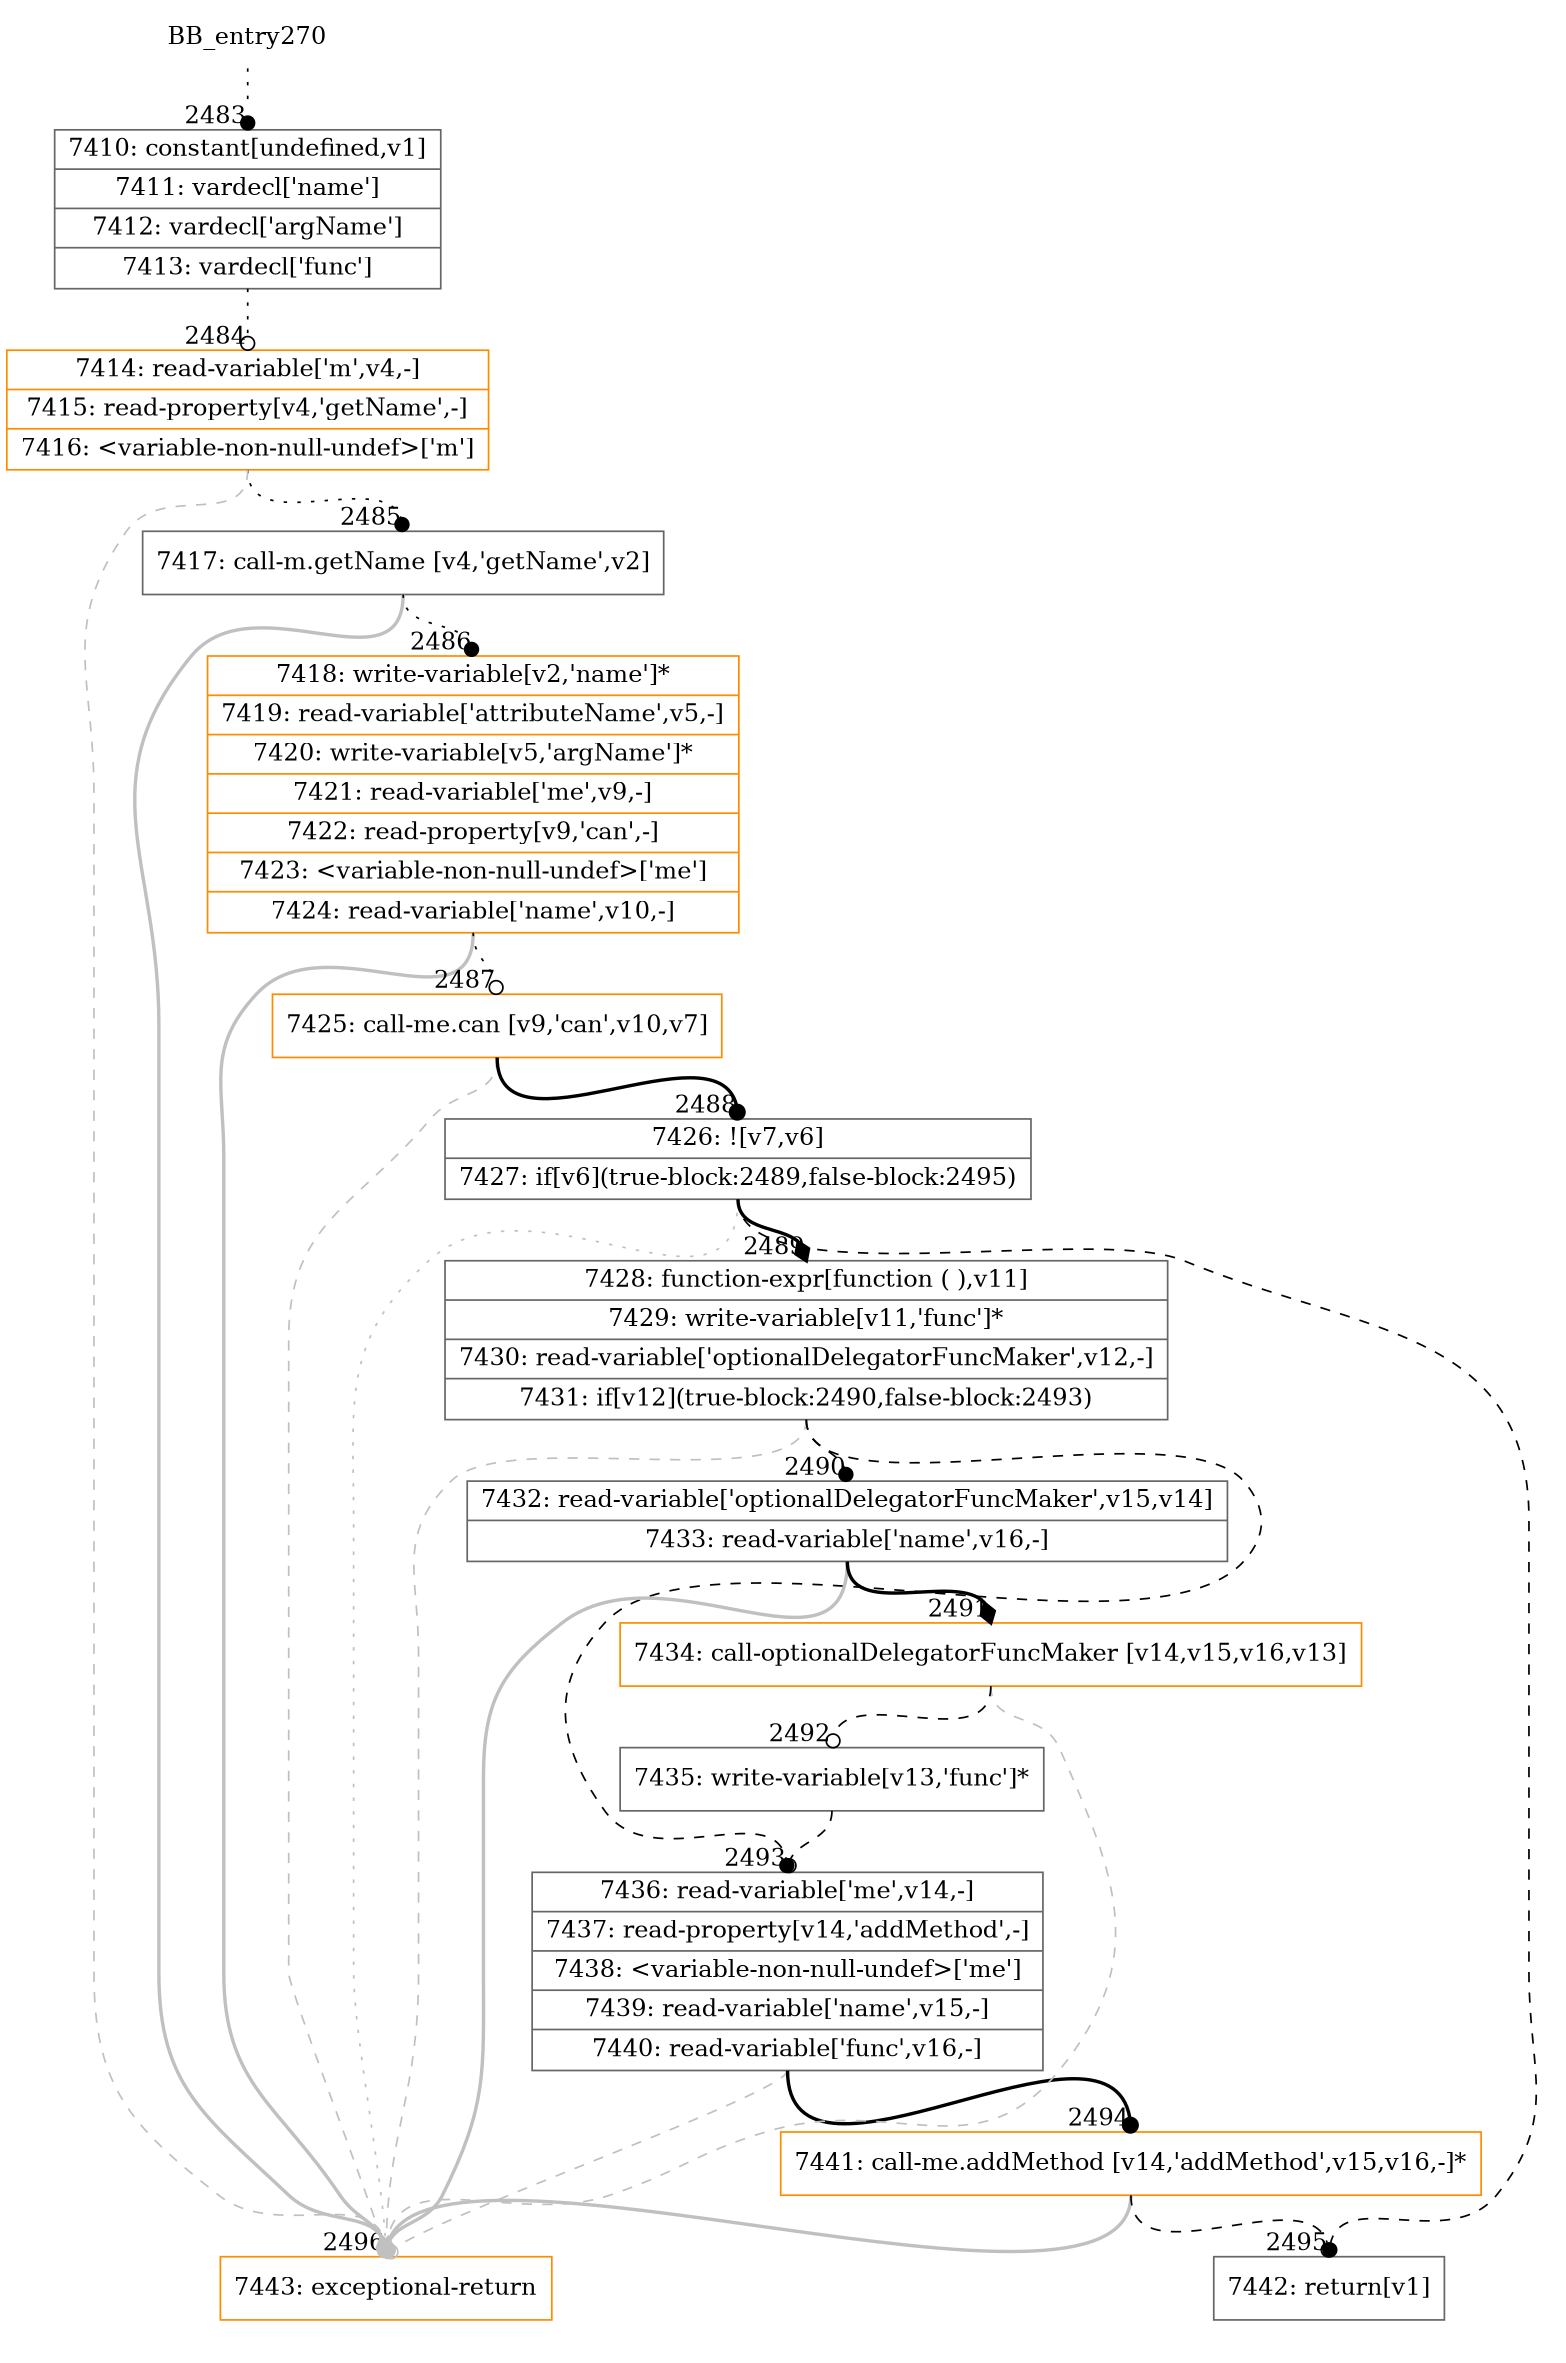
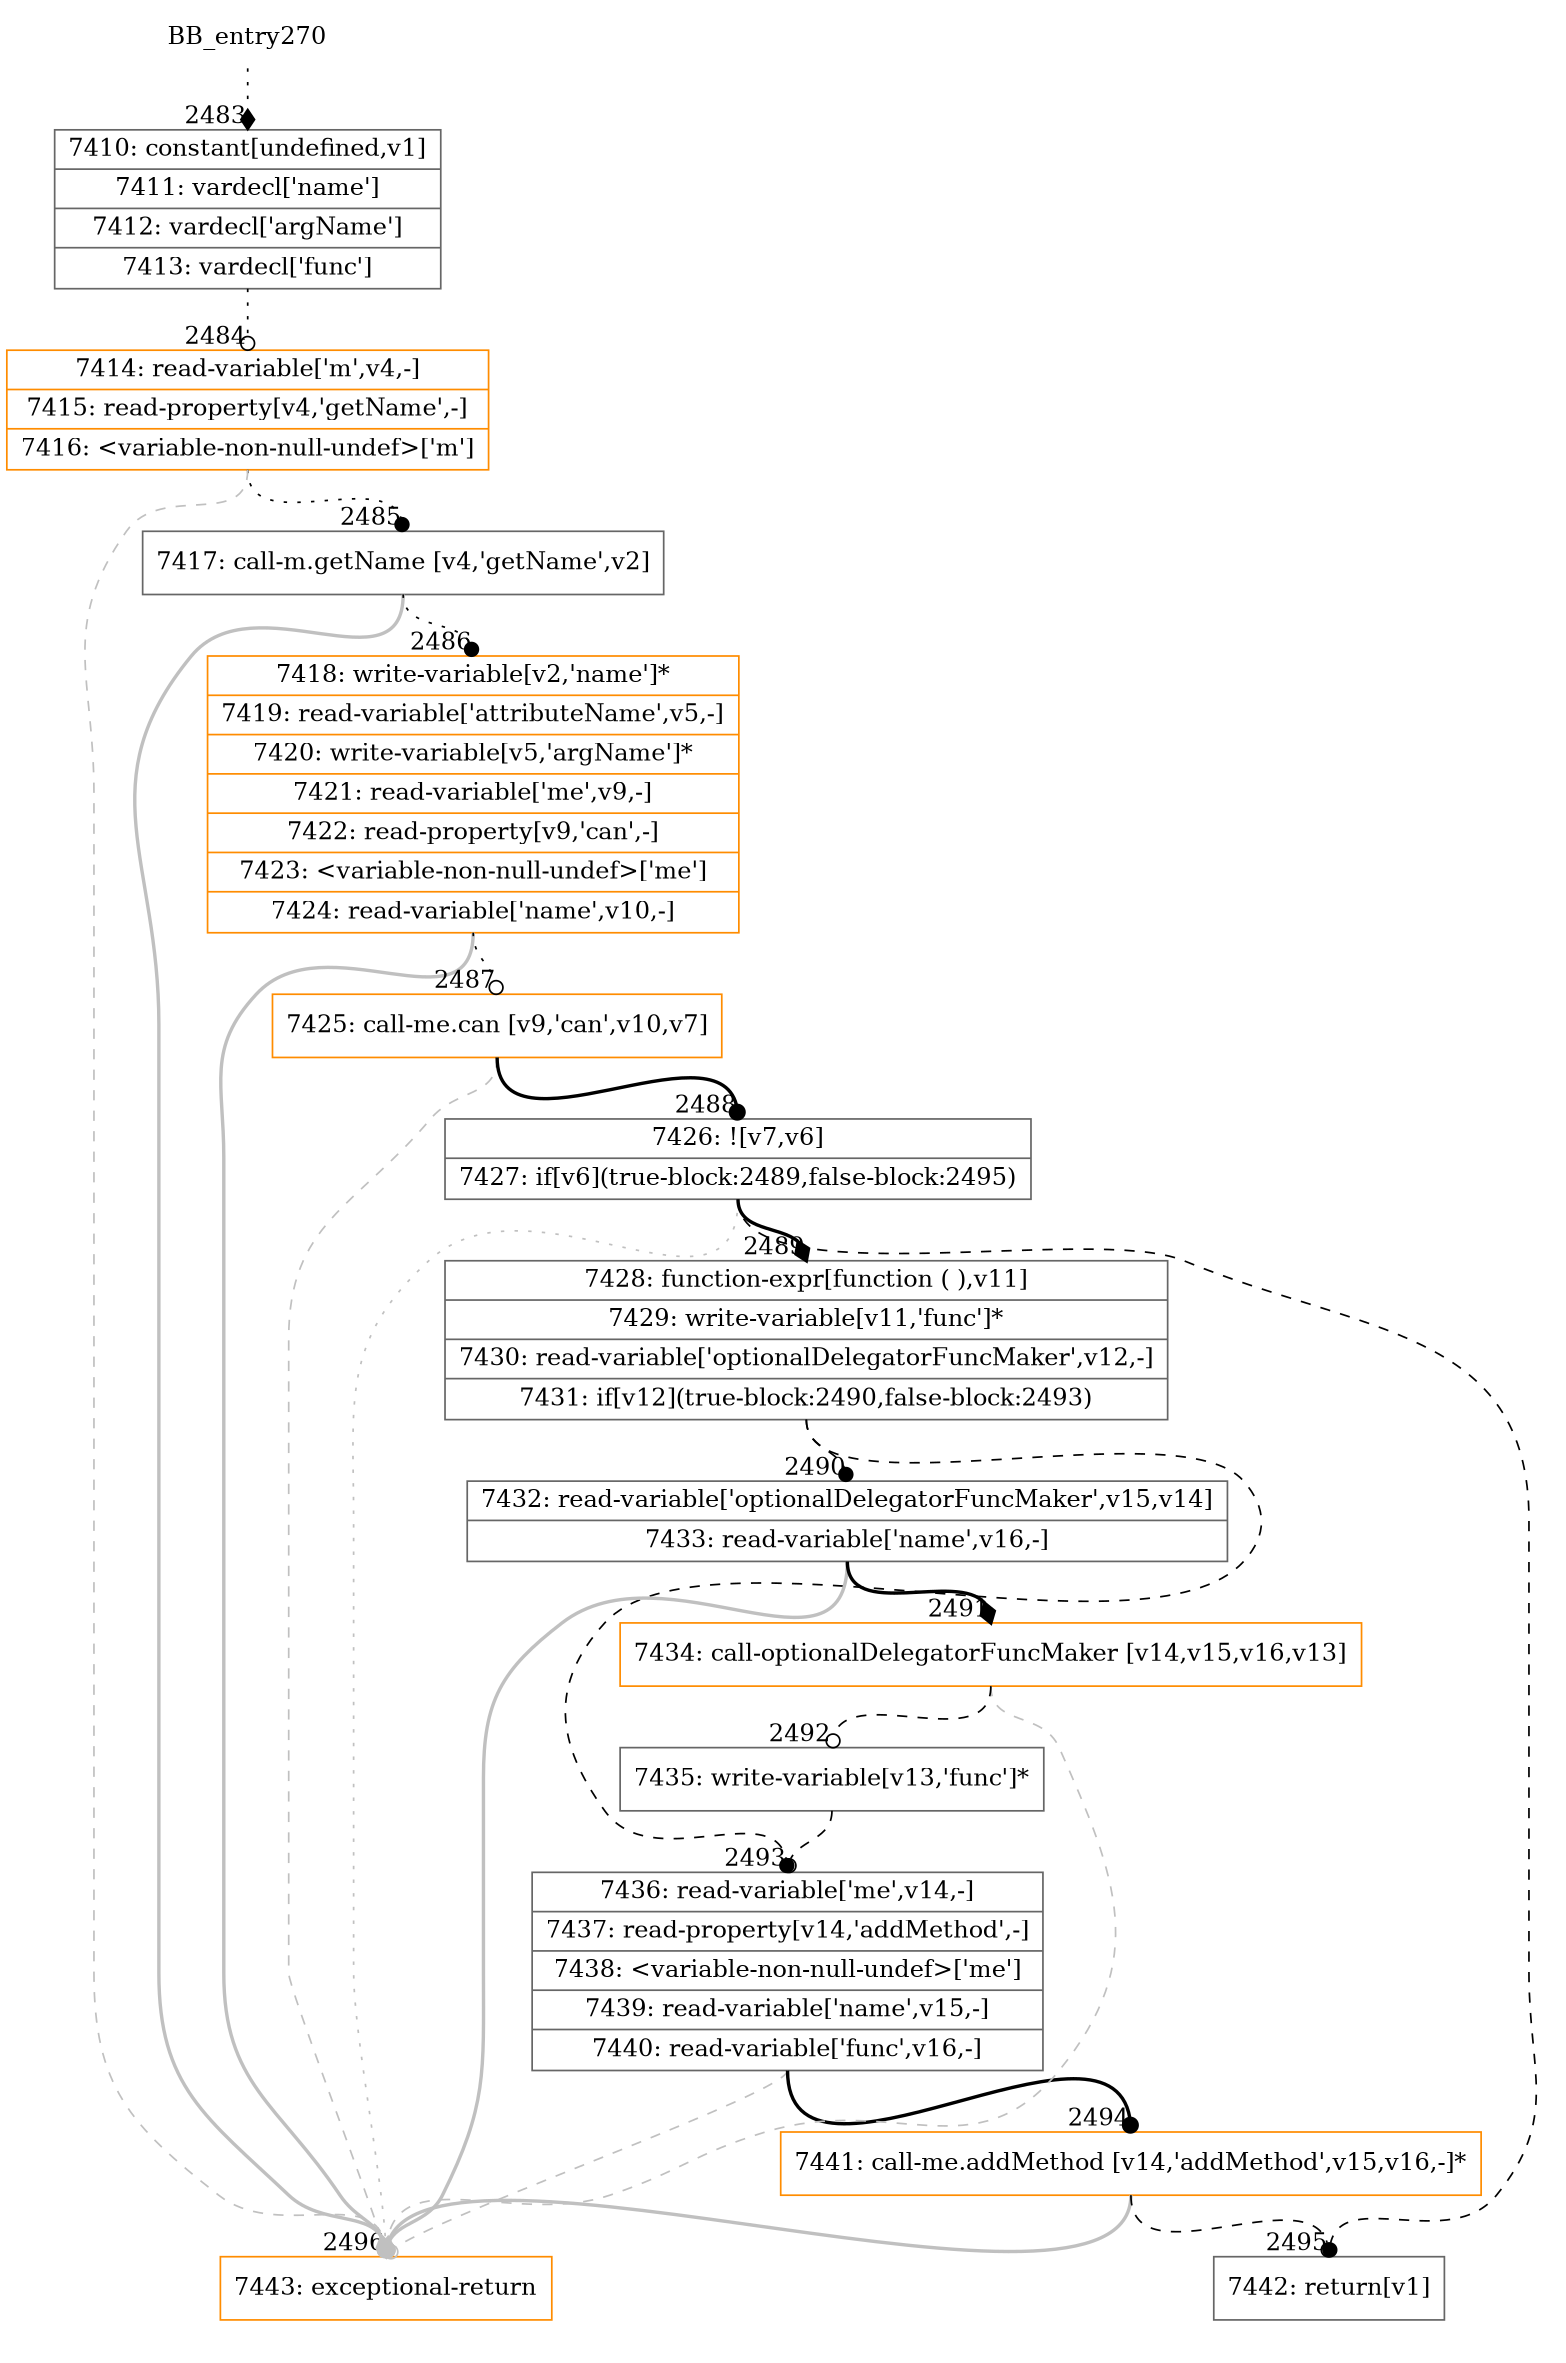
  digraph {
    rankdir=TD
    node [color=gray40 shape=record]
    edge [arrowhead=dot headport=n style=dashed tailport=s]
    n1 [label=BB_entry270 shape=none]
    n2 [label="{7410: constant[undefined,v1]|7411: vardecl['name']|7412: vardecl['argName']|7413: vardecl['func']}"]
    n3 [color=darkorange label="{7414: read-variable['m',v4,-]|7415: read-property[v4,'getName',-]|7416: \<variable-non-null-undef\>['m']}"]
    n4 [label="{7417: call-m.getName [v4,'getName',v2]}"]
    n5 [color=darkorange label="{7443: exceptional-return}"]
    n6 [color=darkorange label="{7418: write-variable[v2,'name']*|7419: read-variable['attributeName',v5,-]|7420: write-variable[v5,'argName']*|7421: read-variable['me',v9,-]|7422: read-property[v9,'can',-]|7423: \<variable-non-null-undef\>['me']|7424: read-variable['name',v10,-]}"]
    n7 [color=darkorange label="{7425: call-me.can [v9,'can',v10,v7]}"]
    n8 [label="{7426: ![v7,v6]|7427: if[v6](true-block:2489,false-block:2495)}"]
    n9 [label="{7428: function-expr[function ( ),v11]|7429: write-variable[v11,'func']*|7430: read-variable['optionalDelegatorFuncMaker',v12,-]|7431: if[v12](true-block:2490,false-block:2493)}"]
    n10 [label="{7442: return[v1]}"]
    n11 [label="{7432: read-variable['optionalDelegatorFuncMaker',v15,v14]|7433: read-variable['name',v16,-]}"]
    n12 [label="{7436: read-variable['me',v14,-]|7437: read-property[v14,'addMethod',-]|7438: \<variable-non-null-undef\>['me']|7439: read-variable['name',v15,-]|7440: read-variable['func',v16,-]}"]
    n13 [color=darkorange label="{7434: call-optionalDelegatorFuncMaker [v14,v15,v16,v13]}"]
    n14 [color=darkorange label="{7441: call-me.addMethod [v14,'addMethod',v15,v16,-]*}"]
    n15 [label="{7435: write-variable[v13,'func']*}"]
-   n1 -> n2 [headlabel="    2483" style=dotted]
+   n1 -> n2 [arrowhead=diamond headlabel="    2483" style=dotted]
    n2 -> n3 [arrowhead=odot headlabel="      2484" style=dotted]
    n3 -> n4 [headlabel="      2485" style=dotted]
    n3 -> n5 [arrowhead=diamond color=gray headlabel="      2496"]
    n4 -> n5 [arrowhead=odot color=gray style=bold]
    n4 -> n6 [headlabel="      2486" style=dotted]
    n6 -> n5 [arrowhead=diamond color=gray style=bold]
    n6 -> n7 [arrowhead=odot headlabel="      2487" style=dotted]
    n7 -> n5 [arrowhead=odot color=gray]
    n7 -> n8 [headlabel="      2488" style=bold]
    n8 -> n5 [color=gray style=dotted]
    n8 -> n9 [arrowhead=diamond headlabel="      2489" style=bold]
    n8 -> n10 [headlabel="      2495"]
-   n9 -> n5 [color=gray]
    n9 -> n11 [headlabel="      2490"]
    n9 -> n12 [headlabel="      2493"]
    n11 -> n5 [arrowhead=odot color=gray style=bold]
    n11 -> n13 [arrowhead=diamond headlabel="      2491" style=bold]
    n12 -> n5 [arrowhead=odot color=gray]
    n12 -> n14 [headlabel="      2494" style=bold]
    n13 -> n5 [arrowhead=diamond color=gray]
    n13 -> n15 [arrowhead=odot headlabel="      2492"]
    n14 -> n5 [color=gray style=bold]
    n14 -> n10 [arrowhead=odot]
    n15 -> n12 [arrowhead=odot]
  }
